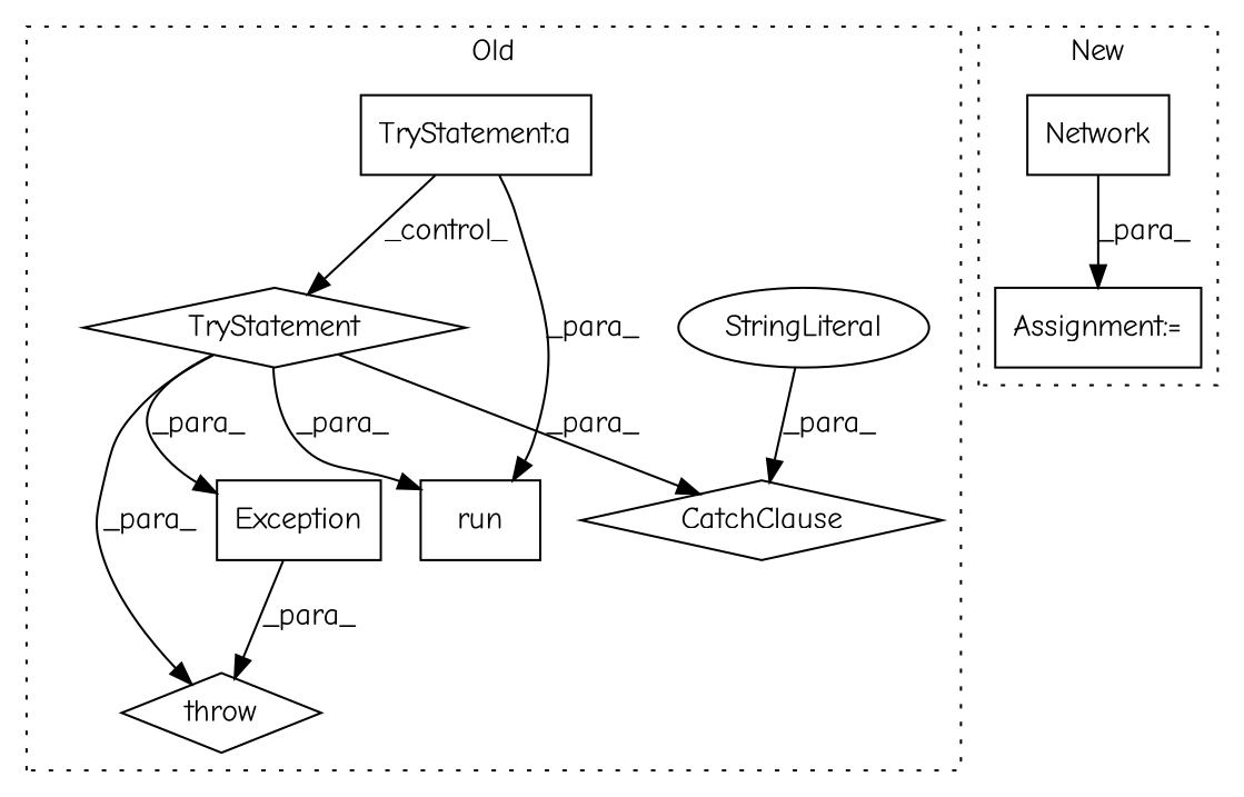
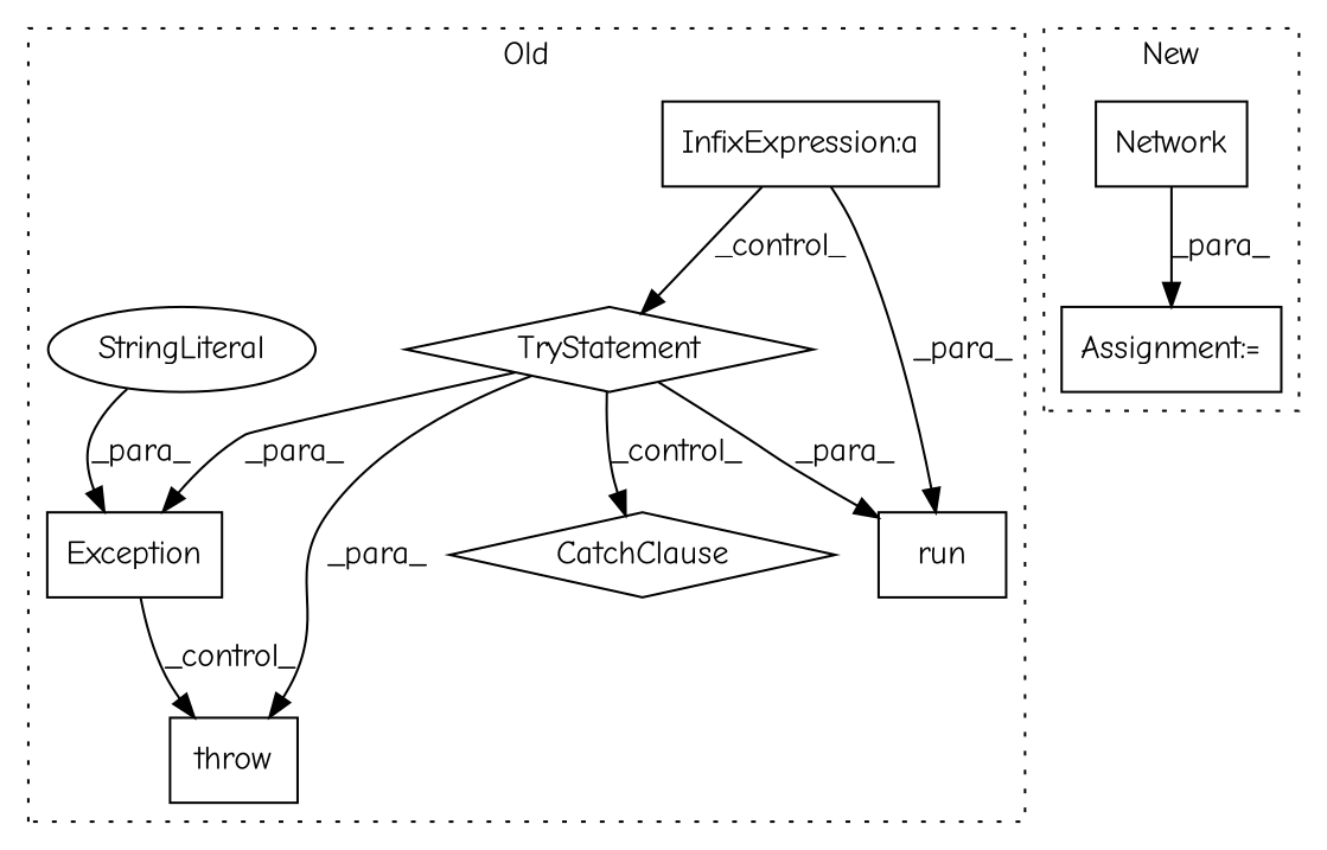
  digraph {
    fontname="Comic Neue"
    node [a=32 fontname="Comic Neue" shape=box]
    edge [fontname="Comic Neue"]
    n1 [l="10,1" label=Exception s="8666,8728"]
-   n2 [a=53 l=6 label=throw s=8660 shape=diamond]
+   n2 [a=53 l=6 label=throw s=8660]
    n3 [a=54 l=4 label=TryStatement s=8625 shape=diamond]
-   n4 [a=27 l=3 label="TryStatement:a" s=8644]
+   n4 [a=27 l=3 label="InfixExpression:a" s=8644]
    n5 [l="4,1" label=run s="8639,8649"]
    n6 [a=12 l="13,2" label=CatchClause s="8740,8779" shape=diamond]
    n7 [a=45 l=52 label=StringLiteral s=8676 shape=ellipse]
    n8 [l="8,1" label=Network s="8424,8438"]
    n9 [a=7 l=1 label="Assignment:=" s=8423]
    subgraph cluster_1 {
      label=Old
      style=dotted
      n1
      n2
      n3
      n4
      n5
      n6
      n7
    }
    subgraph cluster_2 {
      label=New
      style=dotted
      n8
      n9
    }
-   n1 -> n2 [label=_para_]
+   n1 -> n2 [label=_control_]
    n3 -> n1 [label=_para_]
    n3 -> n2 [label=_para_]
    n3 -> n5 [label=_para_]
-   n3 -> n6 [label=_para_]
+   n3 -> n6 [label=_control_]
    n4 -> n3 [label=_control_]
    n4 -> n5 [label=_para_]
-   n7 -> n6 [label=_para_]
+   n7 -> n1 [label=_para_]
    n8 -> n9 [label=_para_]
  }
